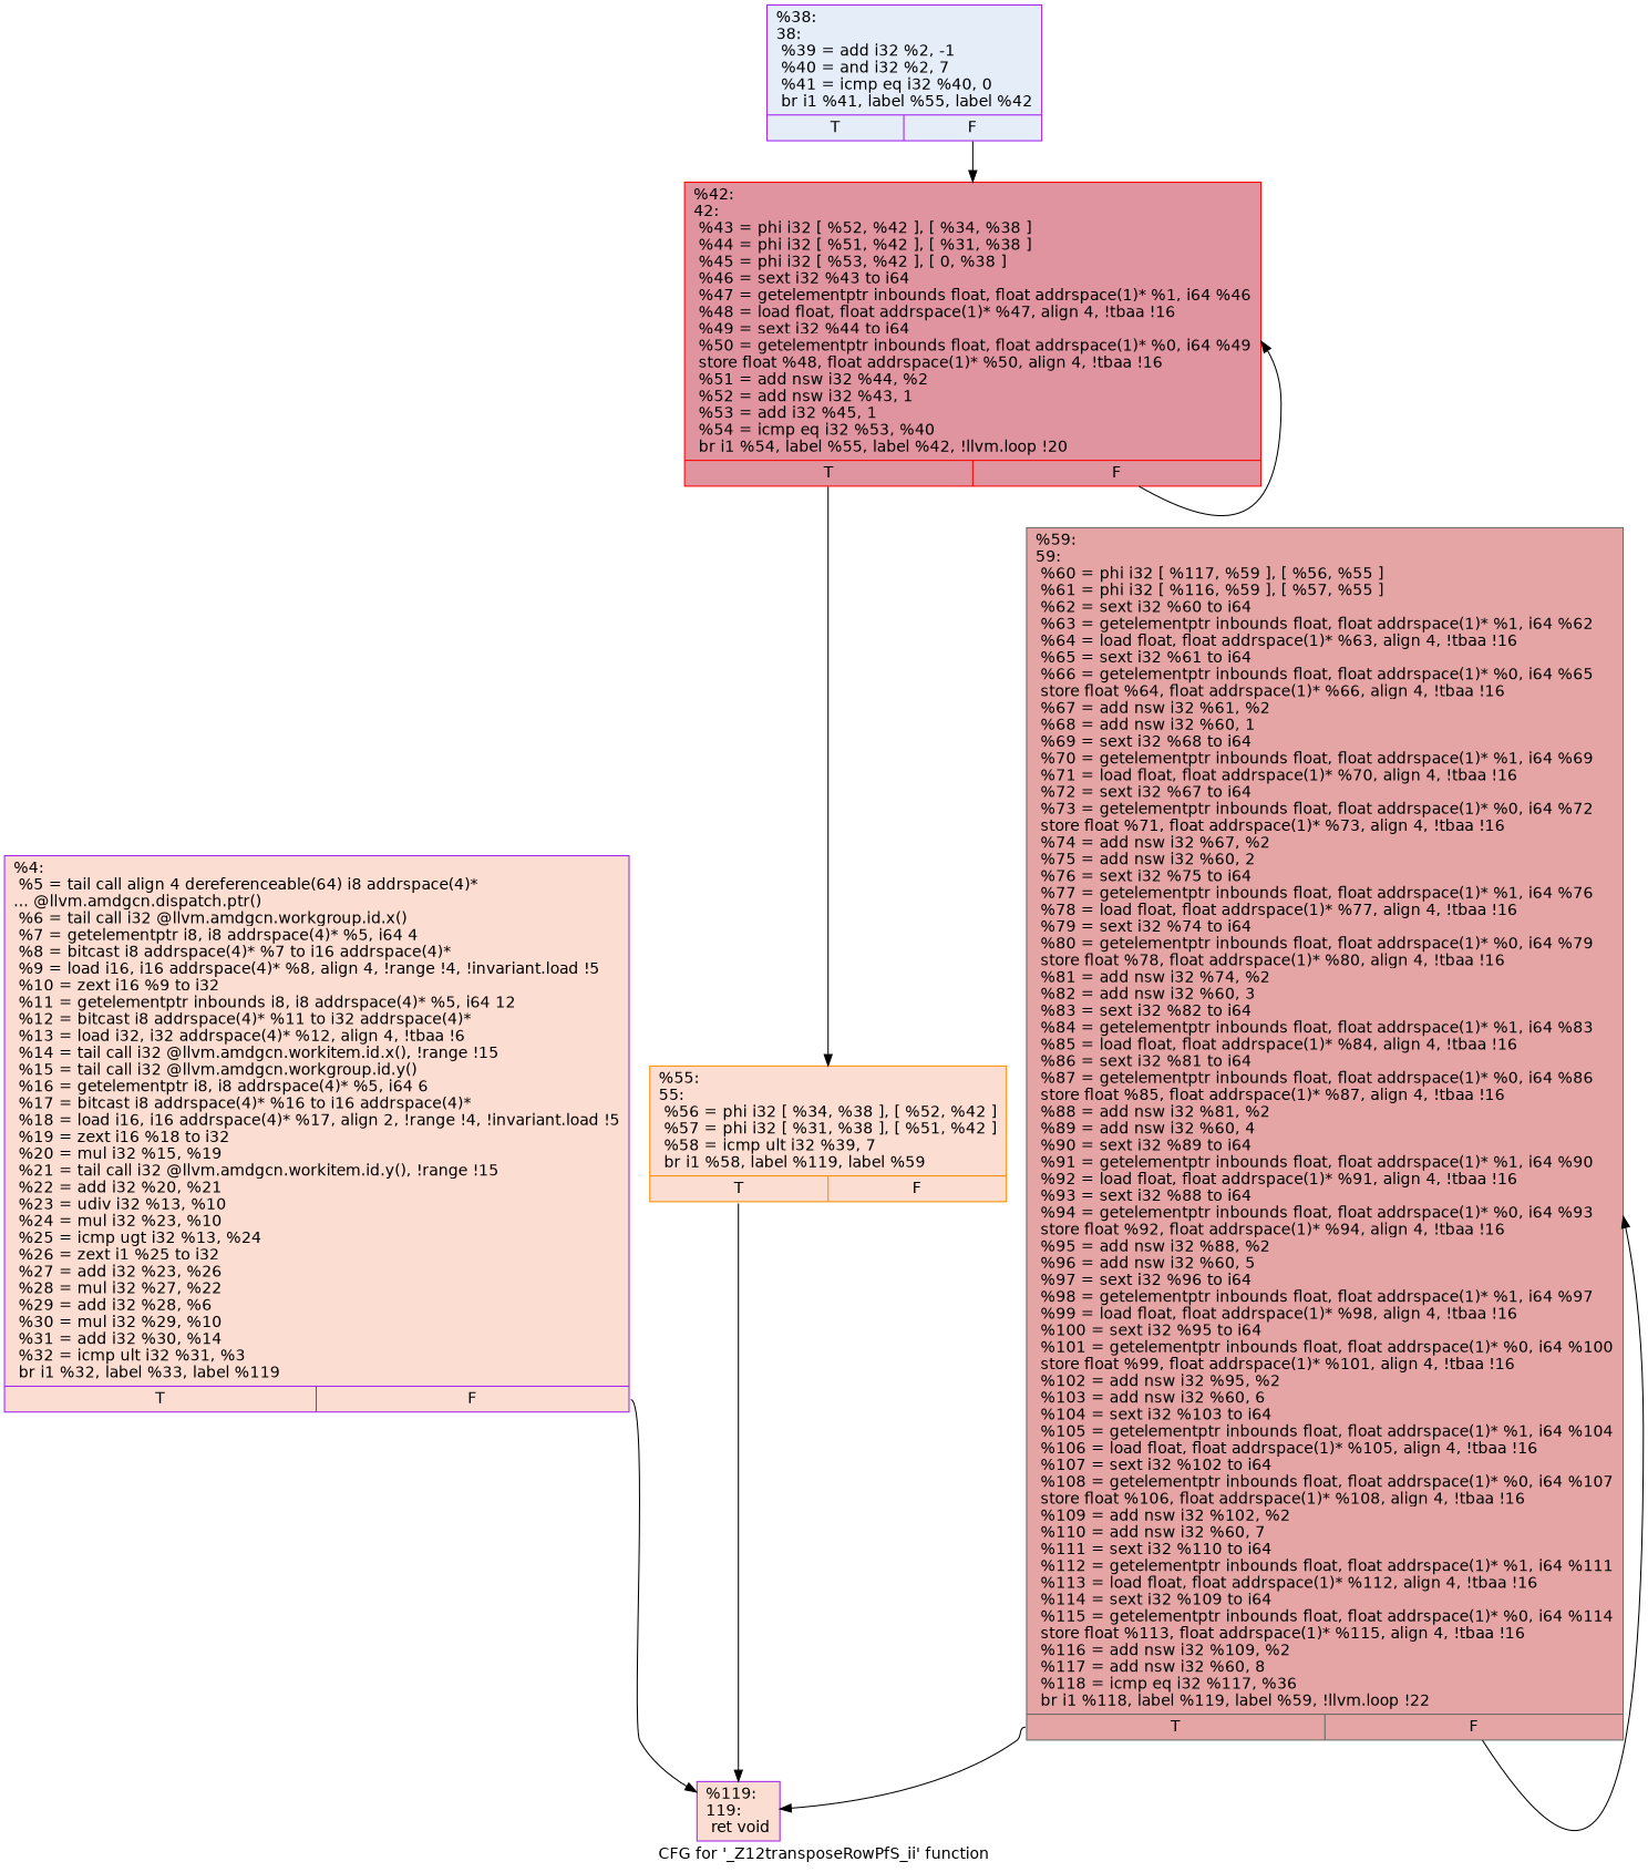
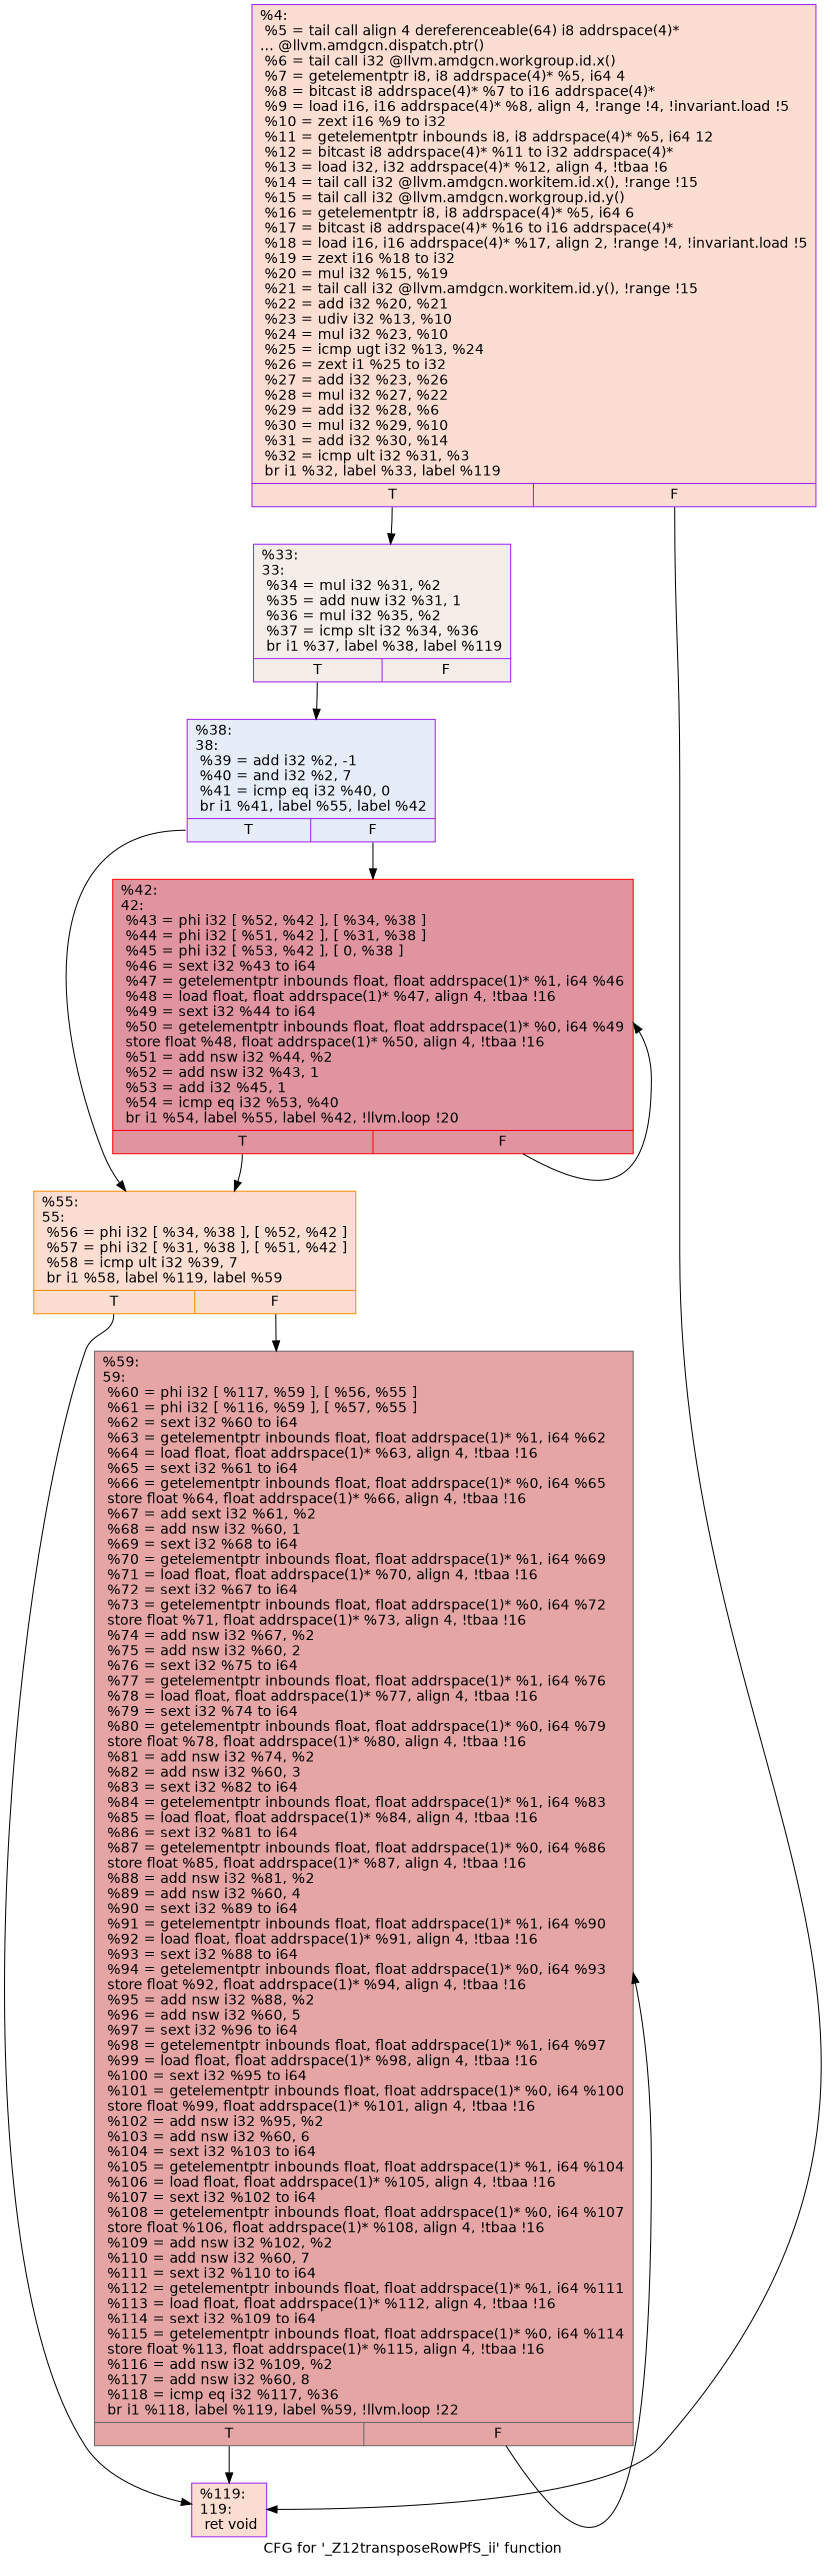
  digraph {
    fontname="DejaVu Sans"
    label="CFG for '_Z12transposeRowPfS_ii' function"
    node [color=purple fillcolor="#f7b39670" fontname="DejaVu Sans" shape=record style=filled]
    edge [fontname="DejaVu Sans" tailport=s0]
    n1 [label="{%4:\l  %5 = tail call align 4 dereferenceable(64) i8 addrspace(4)*\l... @llvm.amdgcn.dispatch.ptr()\l  %6 = tail call i32 @llvm.amdgcn.workgroup.id.x()\l  %7 = getelementptr i8, i8 addrspace(4)* %5, i64 4\l  %8 = bitcast i8 addrspace(4)* %7 to i16 addrspace(4)*\l  %9 = load i16, i16 addrspace(4)* %8, align 4, !range !4, !invariant.load !5\l  %10 = zext i16 %9 to i32\l  %11 = getelementptr inbounds i8, i8 addrspace(4)* %5, i64 12\l  %12 = bitcast i8 addrspace(4)* %11 to i32 addrspace(4)*\l  %13 = load i32, i32 addrspace(4)* %12, align 4, !tbaa !6\l  %14 = tail call i32 @llvm.amdgcn.workitem.id.x(), !range !15\l  %15 = tail call i32 @llvm.amdgcn.workgroup.id.y()\l  %16 = getelementptr i8, i8 addrspace(4)* %5, i64 6\l  %17 = bitcast i8 addrspace(4)* %16 to i16 addrspace(4)*\l  %18 = load i16, i16 addrspace(4)* %17, align 2, !range !4, !invariant.load !5\l  %19 = zext i16 %18 to i32\l  %20 = mul i32 %15, %19\l  %21 = tail call i32 @llvm.amdgcn.workitem.id.y(), !range !15\l  %22 = add i32 %20, %21\l  %23 = udiv i32 %13, %10\l  %24 = mul i32 %23, %10\l  %25 = icmp ugt i32 %13, %24\l  %26 = zext i1 %25 to i32\l  %27 = add i32 %23, %26\l  %28 = mul i32 %27, %22\l  %29 = add i32 %28, %6\l  %30 = mul i32 %29, %10\l  %31 = add i32 %30, %14\l  %32 = icmp ult i32 %31, %3\l  br i1 %32, label %33, label %119\l|{<s0>T|<s1>F}}"]
+   n2 [fillcolor="#e8d6cc70" label="{%33:\l33:                                               \l  %34 = mul i32 %31, %2\l  %35 = add nuw i32 %31, 1\l  %36 = mul i32 %35, %2\l  %37 = icmp slt i32 %34, %36\l  br i1 %37, label %38, label %119\l|{<s0>T|<s1>F}}"]
    n3 [label="{%119:\l119:                                              \l  ret void\l}"]
    n4 [fillcolor="#c5d6f270" label="{%38:\l38:                                               \l  %39 = add i32 %2, -1\l  %40 = and i32 %2, 7\l  %41 = icmp eq i32 %40, 0\l  br i1 %41, label %55, label %42\l|{<s0>T|<s1>F}}"]
    n5 [color=darkorange label="{%55:\l55:                                               \l  %56 = phi i32 [ %34, %38 ], [ %52, %42 ]\l  %57 = phi i32 [ %31, %38 ], [ %51, %42 ]\l  %58 = icmp ult i32 %39, 7\l  br i1 %58, label %119, label %59\l|{<s0>T|<s1>F}}"]
    n6 [color=red fillcolor="#b70d2870" label="{%42:\l42:                                               \l  %43 = phi i32 [ %52, %42 ], [ %34, %38 ]\l  %44 = phi i32 [ %51, %42 ], [ %31, %38 ]\l  %45 = phi i32 [ %53, %42 ], [ 0, %38 ]\l  %46 = sext i32 %43 to i64\l  %47 = getelementptr inbounds float, float addrspace(1)* %1, i64 %46\l  %48 = load float, float addrspace(1)* %47, align 4, !tbaa !16\l  %49 = sext i32 %44 to i64\l  %50 = getelementptr inbounds float, float addrspace(1)* %0, i64 %49\l  store float %48, float addrspace(1)* %50, align 4, !tbaa !16\l  %51 = add nsw i32 %44, %2\l  %52 = add nsw i32 %43, 1\l  %53 = add i32 %45, 1\l  %54 = icmp eq i32 %53, %40\l  br i1 %54, label %55, label %42, !llvm.loop !20\l|{<s0>T|<s1>F}}"]
-   n7 [color=gray40 fillcolor="#c5333470" label="{%59:\l59:                                               \l  %60 = phi i32 [ %117, %59 ], [ %56, %55 ]\l  %61 = phi i32 [ %116, %59 ], [ %57, %55 ]\l  %62 = sext i32 %60 to i64\l  %63 = getelementptr inbounds float, float addrspace(1)* %1, i64 %62\l  %64 = load float, float addrspace(1)* %63, align 4, !tbaa !16\l  %65 = sext i32 %61 to i64\l  %66 = getelementptr inbounds float, float addrspace(1)* %0, i64 %65\l  store float %64, float addrspace(1)* %66, align 4, !tbaa !16\l  %67 = add nsw i32 %61, %2\l  %68 = add nsw i32 %60, 1\l  %69 = sext i32 %68 to i64\l  %70 = getelementptr inbounds float, float addrspace(1)* %1, i64 %69\l  %71 = load float, float addrspace(1)* %70, align 4, !tbaa !16\l  %72 = sext i32 %67 to i64\l  %73 = getelementptr inbounds float, float addrspace(1)* %0, i64 %72\l  store float %71, float addrspace(1)* %73, align 4, !tbaa !16\l  %74 = add nsw i32 %67, %2\l  %75 = add nsw i32 %60, 2\l  %76 = sext i32 %75 to i64\l  %77 = getelementptr inbounds float, float addrspace(1)* %1, i64 %76\l  %78 = load float, float addrspace(1)* %77, align 4, !tbaa !16\l  %79 = sext i32 %74 to i64\l  %80 = getelementptr inbounds float, float addrspace(1)* %0, i64 %79\l  store float %78, float addrspace(1)* %80, align 4, !tbaa !16\l  %81 = add nsw i32 %74, %2\l  %82 = add nsw i32 %60, 3\l  %83 = sext i32 %82 to i64\l  %84 = getelementptr inbounds float, float addrspace(1)* %1, i64 %83\l  %85 = load float, float addrspace(1)* %84, align 4, !tbaa !16\l  %86 = sext i32 %81 to i64\l  %87 = getelementptr inbounds float, float addrspace(1)* %0, i64 %86\l  store float %85, float addrspace(1)* %87, align 4, !tbaa !16\l  %88 = add nsw i32 %81, %2\l  %89 = add nsw i32 %60, 4\l  %90 = sext i32 %89 to i64\l  %91 = getelementptr inbounds float, float addrspace(1)* %1, i64 %90\l  %92 = load float, float addrspace(1)* %91, align 4, !tbaa !16\l  %93 = sext i32 %88 to i64\l  %94 = getelementptr inbounds float, float addrspace(1)* %0, i64 %93\l  store float %92, float addrspace(1)* %94, align 4, !tbaa !16\l  %95 = add nsw i32 %88, %2\l  %96 = add nsw i32 %60, 5\l  %97 = sext i32 %96 to i64\l  %98 = getelementptr inbounds float, float addrspace(1)* %1, i64 %97\l  %99 = load float, float addrspace(1)* %98, align 4, !tbaa !16\l  %100 = sext i32 %95 to i64\l  %101 = getelementptr inbounds float, float addrspace(1)* %0, i64 %100\l  store float %99, float addrspace(1)* %101, align 4, !tbaa !16\l  %102 = add nsw i32 %95, %2\l  %103 = add nsw i32 %60, 6\l  %104 = sext i32 %103 to i64\l  %105 = getelementptr inbounds float, float addrspace(1)* %1, i64 %104\l  %106 = load float, float addrspace(1)* %105, align 4, !tbaa !16\l  %107 = sext i32 %102 to i64\l  %108 = getelementptr inbounds float, float addrspace(1)* %0, i64 %107\l  store float %106, float addrspace(1)* %108, align 4, !tbaa !16\l  %109 = add nsw i32 %102, %2\l  %110 = add nsw i32 %60, 7\l  %111 = sext i32 %110 to i64\l  %112 = getelementptr inbounds float, float addrspace(1)* %1, i64 %111\l  %113 = load float, float addrspace(1)* %112, align 4, !tbaa !16\l  %114 = sext i32 %109 to i64\l  %115 = getelementptr inbounds float, float addrspace(1)* %0, i64 %114\l  store float %113, float addrspace(1)* %115, align 4, !tbaa !16\l  %116 = add nsw i32 %109, %2\l  %117 = add nsw i32 %60, 8\l  %118 = icmp eq i32 %117, %36\l  br i1 %118, label %119, label %59, !llvm.loop !22\l|{<s0>T|<s1>F}}"]
+   n7 [color=gray40 fillcolor="#c5333470" label="{%59:\l59:                                               \l  %60 = phi i32 [ %117, %59 ], [ %56, %55 ]\l  %61 = phi i32 [ %116, %59 ], [ %57, %55 ]\l  %62 = sext i32 %60 to i64\l  %63 = getelementptr inbounds float, float addrspace(1)* %1, i64 %62\l  %64 = load float, float addrspace(1)* %63, align 4, !tbaa !16\l  %65 = sext i32 %61 to i64\l  %66 = getelementptr inbounds float, float addrspace(1)* %0, i64 %65\l  store float %64, float addrspace(1)* %66, align 4, !tbaa !16\l  %67 = add sext i32 %61, %2\l  %68 = add nsw i32 %60, 1\l  %69 = sext i32 %68 to i64\l  %70 = getelementptr inbounds float, float addrspace(1)* %1, i64 %69\l  %71 = load float, float addrspace(1)* %70, align 4, !tbaa !16\l  %72 = sext i32 %67 to i64\l  %73 = getelementptr inbounds float, float addrspace(1)* %0, i64 %72\l  store float %71, float addrspace(1)* %73, align 4, !tbaa !16\l  %74 = add nsw i32 %67, %2\l  %75 = add nsw i32 %60, 2\l  %76 = sext i32 %75 to i64\l  %77 = getelementptr inbounds float, float addrspace(1)* %1, i64 %76\l  %78 = load float, float addrspace(1)* %77, align 4, !tbaa !16\l  %79 = sext i32 %74 to i64\l  %80 = getelementptr inbounds float, float addrspace(1)* %0, i64 %79\l  store float %78, float addrspace(1)* %80, align 4, !tbaa !16\l  %81 = add nsw i32 %74, %2\l  %82 = add nsw i32 %60, 3\l  %83 = sext i32 %82 to i64\l  %84 = getelementptr inbounds float, float addrspace(1)* %1, i64 %83\l  %85 = load float, float addrspace(1)* %84, align 4, !tbaa !16\l  %86 = sext i32 %81 to i64\l  %87 = getelementptr inbounds float, float addrspace(1)* %0, i64 %86\l  store float %85, float addrspace(1)* %87, align 4, !tbaa !16\l  %88 = add nsw i32 %81, %2\l  %89 = add nsw i32 %60, 4\l  %90 = sext i32 %89 to i64\l  %91 = getelementptr inbounds float, float addrspace(1)* %1, i64 %90\l  %92 = load float, float addrspace(1)* %91, align 4, !tbaa !16\l  %93 = sext i32 %88 to i64\l  %94 = getelementptr inbounds float, float addrspace(1)* %0, i64 %93\l  store float %92, float addrspace(1)* %94, align 4, !tbaa !16\l  %95 = add nsw i32 %88, %2\l  %96 = add nsw i32 %60, 5\l  %97 = sext i32 %96 to i64\l  %98 = getelementptr inbounds float, float addrspace(1)* %1, i64 %97\l  %99 = load float, float addrspace(1)* %98, align 4, !tbaa !16\l  %100 = sext i32 %95 to i64\l  %101 = getelementptr inbounds float, float addrspace(1)* %0, i64 %100\l  store float %99, float addrspace(1)* %101, align 4, !tbaa !16\l  %102 = add nsw i32 %95, %2\l  %103 = add nsw i32 %60, 6\l  %104 = sext i32 %103 to i64\l  %105 = getelementptr inbounds float, float addrspace(1)* %1, i64 %104\l  %106 = load float, float addrspace(1)* %105, align 4, !tbaa !16\l  %107 = sext i32 %102 to i64\l  %108 = getelementptr inbounds float, float addrspace(1)* %0, i64 %107\l  store float %106, float addrspace(1)* %108, align 4, !tbaa !16\l  %109 = add nsw i32 %102, %2\l  %110 = add nsw i32 %60, 7\l  %111 = sext i32 %110 to i64\l  %112 = getelementptr inbounds float, float addrspace(1)* %1, i64 %111\l  %113 = load float, float addrspace(1)* %112, align 4, !tbaa !16\l  %114 = sext i32 %109 to i64\l  %115 = getelementptr inbounds float, float addrspace(1)* %0, i64 %114\l  store float %113, float addrspace(1)* %115, align 4, !tbaa !16\l  %116 = add nsw i32 %109, %2\l  %117 = add nsw i32 %60, 8\l  %118 = icmp eq i32 %117, %36\l  br i1 %118, label %119, label %59, !llvm.loop !22\l|{<s0>T|<s1>F}}"]
+   n1 -> n2
    n1 -> n3 [tailport=s1]
+   n2 -> n4
+   n4 -> n5
    n4 -> n6 [tailport=s1]
    n5 -> n3
+   n5 -> n7 [tailport=s1]
    n6 -> n5
    n6 -> n6 [tailport=s1]
    n7 -> n3
    n7 -> n7 [tailport=s1]
  }
